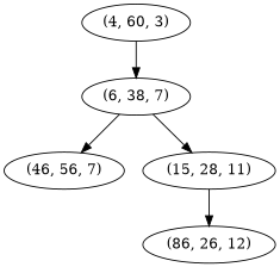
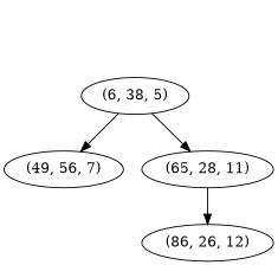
  digraph {
-   "(4, 60, 3)"
-   "(6, 38, 5)" [label="(6, 38, 7)"]
-   "(49, 56, 7)" [label="(46, 56, 7)"]
-   "(15, 28, 11)"
+   "(6, 38, 5)"
+   "(49, 56, 7)"
+   "(15, 28, 11)" [label="(65, 28, 11)"]
    n5 [label="(86, 26, 12)"]
-   "(4, 60, 3)" -> "(6, 38, 5)"
    "(6, 38, 5)" -> "(49, 56, 7)"
    "(6, 38, 5)" -> "(15, 28, 11)"
    "(15, 28, 11)" -> n5
  }
